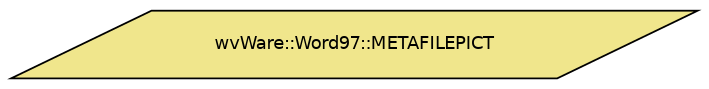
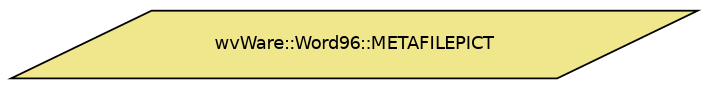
  digraph {
    rankdir=LR
-   n1 [color=black fillcolor=khaki fontname=Helvetica fontsize=10 height=0.2 label="wvWare::Word97::METAFILEPICT" shape=parallelogram style=filled width=0.4]
+   n1 [color=black fillcolor=khaki fontname=Helvetica fontsize=10 height=0.2 label="wvWare::Word96::METAFILEPICT" shape=parallelogram style=filled width=0.4]
  }
